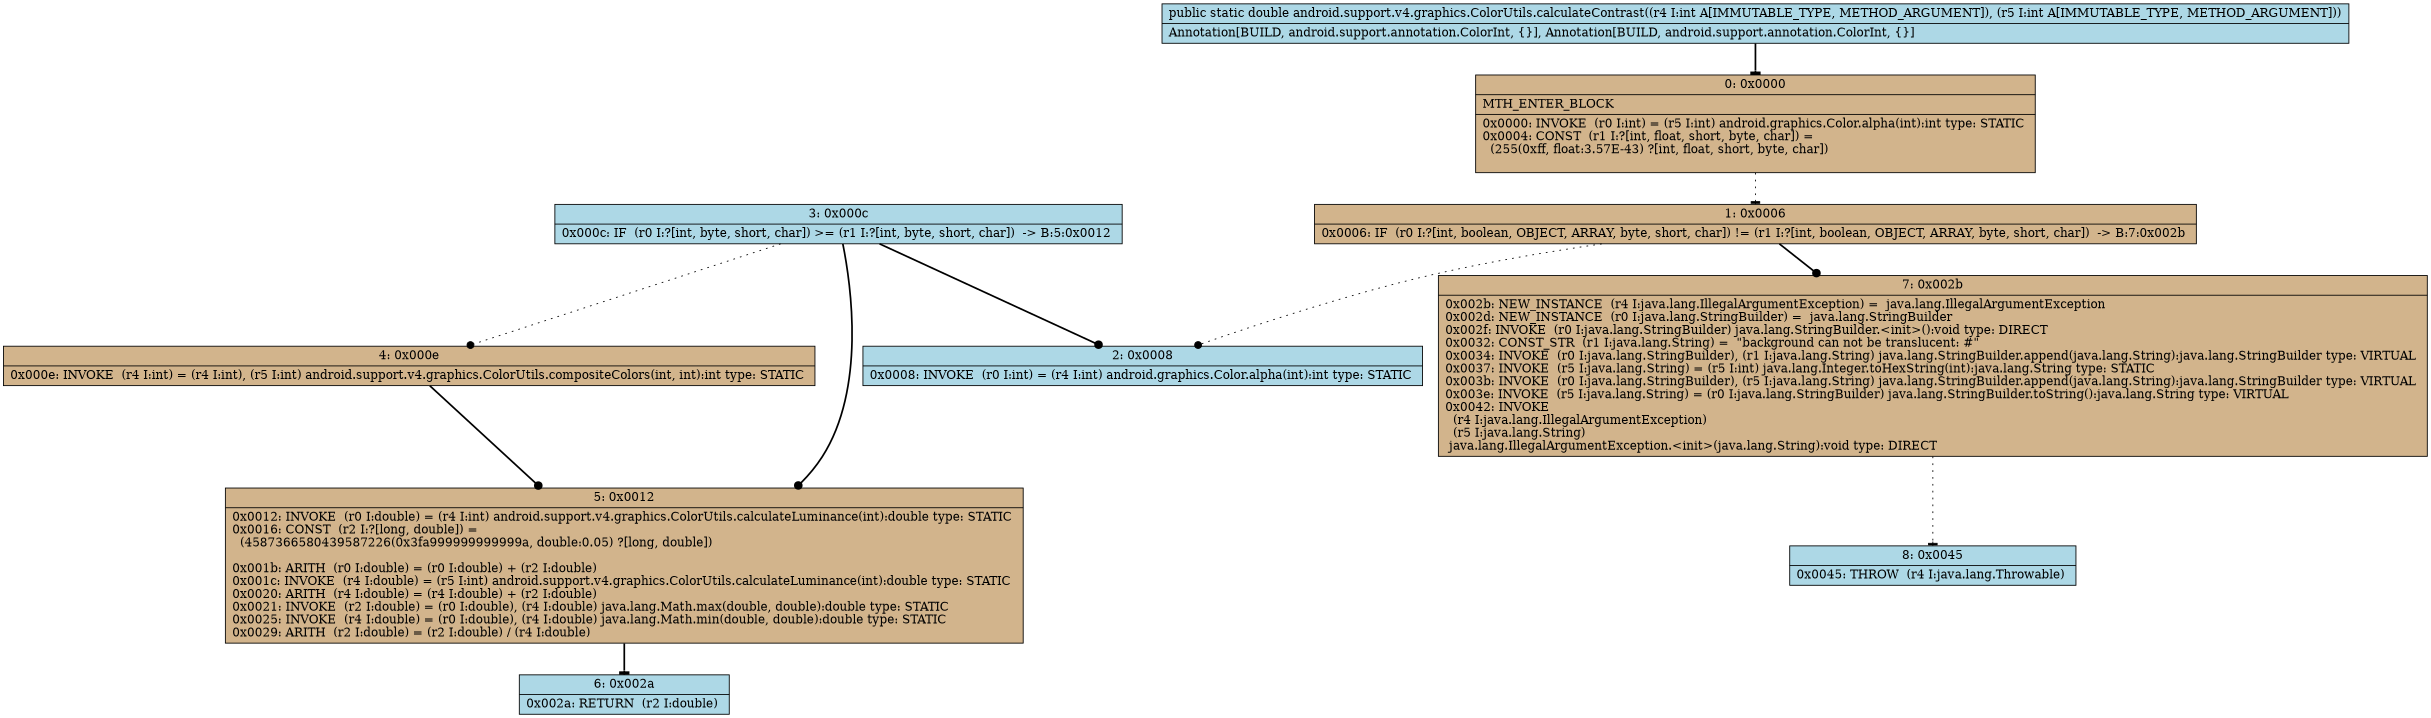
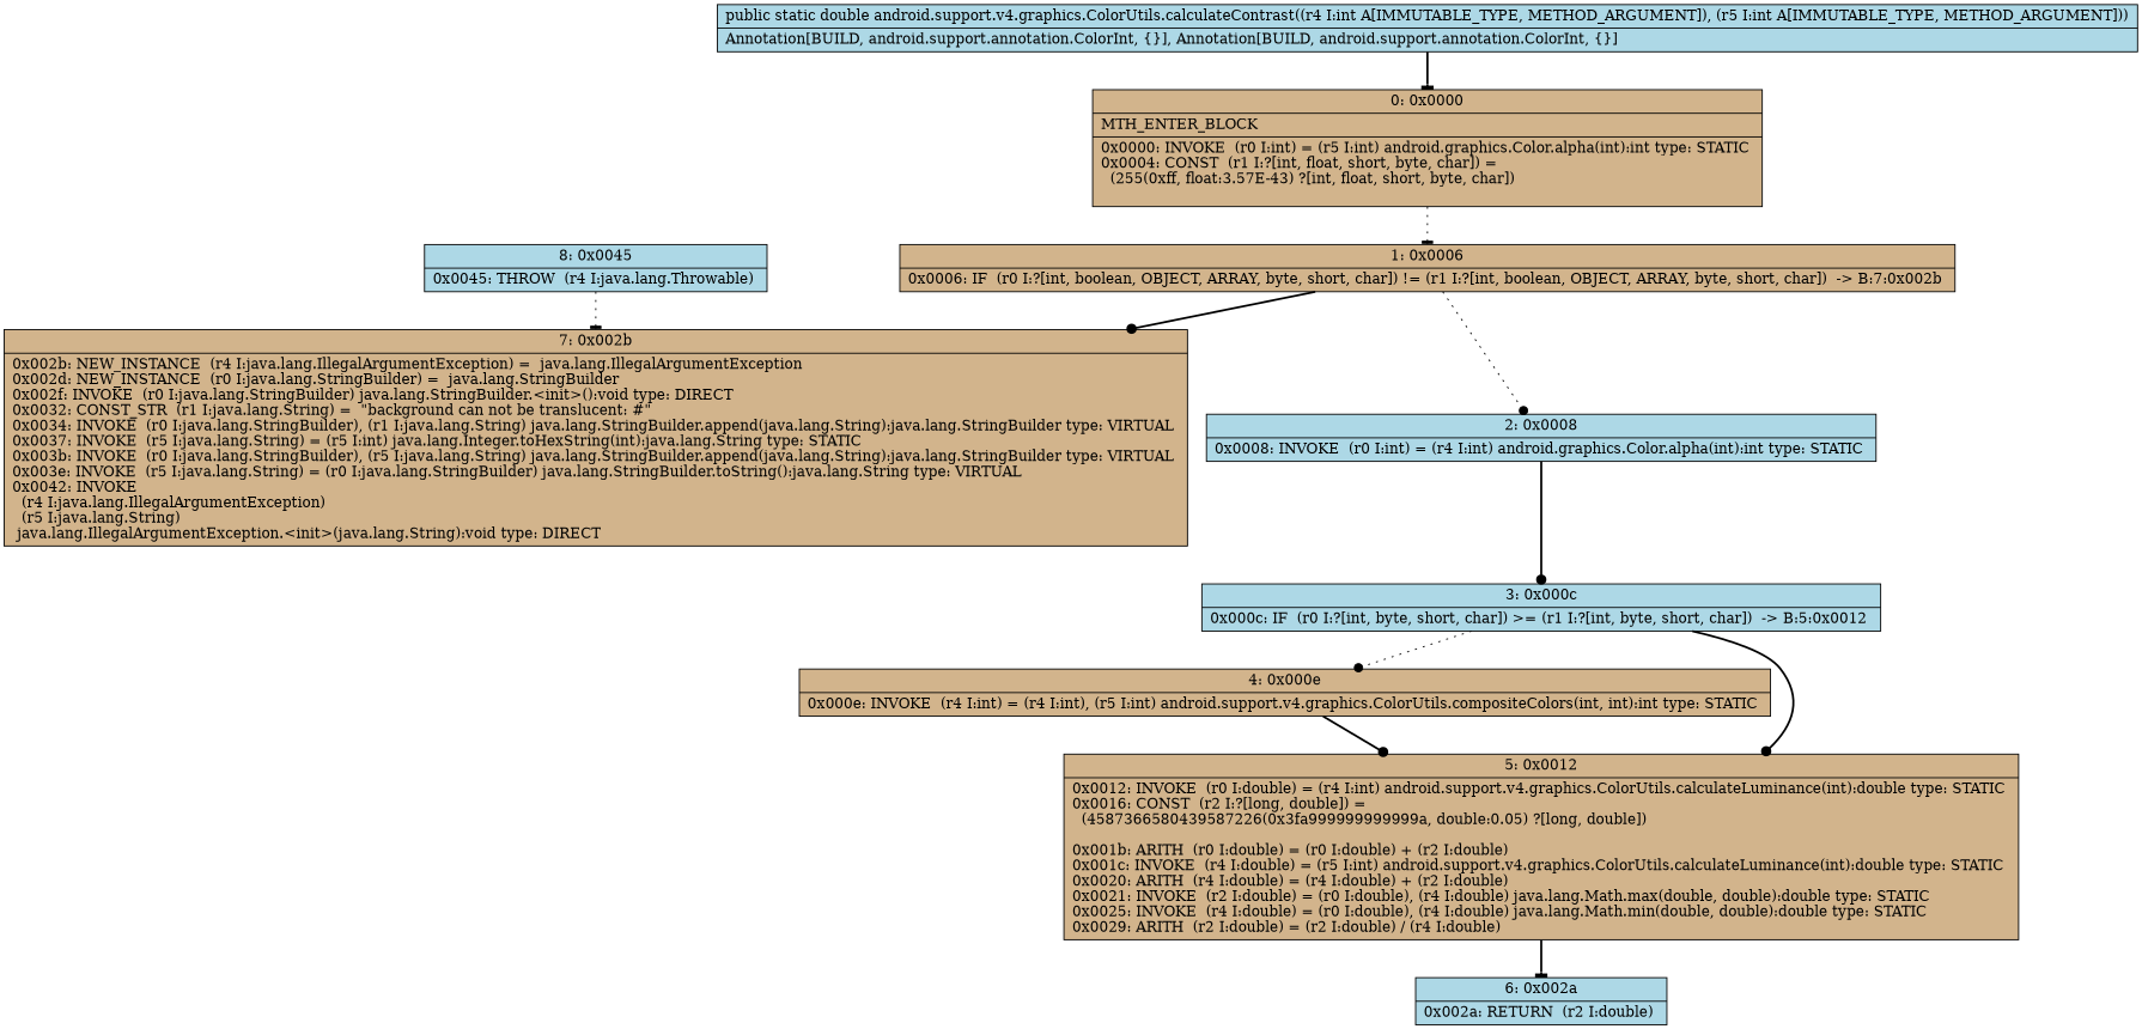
  digraph {
    node [fillcolor=tan shape=record style=filled]
    edge [arrowhead=dot style=bold]
    n1 [label="{0\:\ 0x0000|MTH_ENTER_BLOCK\l|0x0000: INVOKE  (r0 I:int) = (r5 I:int) android.graphics.Color.alpha(int):int type: STATIC \l0x0004: CONST  (r1 I:?[int, float, short, byte, char]) = \l  (255(0xff, float:3.57E\-43) ?[int, float, short, byte, char])\l \l}"]
    n2 [label="{1\:\ 0x0006|0x0006: IF  (r0 I:?[int, boolean, OBJECT, ARRAY, byte, short, char]) != (r1 I:?[int, boolean, OBJECT, ARRAY, byte, short, char])  \-\> B:7:0x002b \l}"]
    n3 [fillcolor=lightblue label="{2\:\ 0x0008|0x0008: INVOKE  (r0 I:int) = (r4 I:int) android.graphics.Color.alpha(int):int type: STATIC \l}"]
    n4 [label="{7\:\ 0x002b|0x002b: NEW_INSTANCE  (r4 I:java.lang.IllegalArgumentException) =  java.lang.IllegalArgumentException \l0x002d: NEW_INSTANCE  (r0 I:java.lang.StringBuilder) =  java.lang.StringBuilder \l0x002f: INVOKE  (r0 I:java.lang.StringBuilder) java.lang.StringBuilder.\<init\>():void type: DIRECT \l0x0032: CONST_STR  (r1 I:java.lang.String) =  \"background can not be translucent: #\" \l0x0034: INVOKE  (r0 I:java.lang.StringBuilder), (r1 I:java.lang.String) java.lang.StringBuilder.append(java.lang.String):java.lang.StringBuilder type: VIRTUAL \l0x0037: INVOKE  (r5 I:java.lang.String) = (r5 I:int) java.lang.Integer.toHexString(int):java.lang.String type: STATIC \l0x003b: INVOKE  (r0 I:java.lang.StringBuilder), (r5 I:java.lang.String) java.lang.StringBuilder.append(java.lang.String):java.lang.StringBuilder type: VIRTUAL \l0x003e: INVOKE  (r5 I:java.lang.String) = (r0 I:java.lang.StringBuilder) java.lang.StringBuilder.toString():java.lang.String type: VIRTUAL \l0x0042: INVOKE  \l  (r4 I:java.lang.IllegalArgumentException)\l  (r5 I:java.lang.String)\l java.lang.IllegalArgumentException.\<init\>(java.lang.String):void type: DIRECT \l}"]
    n5 [fillcolor=lightblue label="{3\:\ 0x000c|0x000c: IF  (r0 I:?[int, byte, short, char]) \>= (r1 I:?[int, byte, short, char])  \-\> B:5:0x0012 \l}"]
    n6 [fillcolor=lightblue label="{8\:\ 0x0045|0x0045: THROW  (r4 I:java.lang.Throwable) \l}"]
    n7 [label="{4\:\ 0x000e|0x000e: INVOKE  (r4 I:int) = (r4 I:int), (r5 I:int) android.support.v4.graphics.ColorUtils.compositeColors(int, int):int type: STATIC \l}"]
    n8 [label="{5\:\ 0x0012|0x0012: INVOKE  (r0 I:double) = (r4 I:int) android.support.v4.graphics.ColorUtils.calculateLuminance(int):double type: STATIC \l0x0016: CONST  (r2 I:?[long, double]) = \l  (4587366580439587226(0x3fa999999999999a, double:0.05) ?[long, double])\l \l0x001b: ARITH  (r0 I:double) = (r0 I:double) + (r2 I:double) \l0x001c: INVOKE  (r4 I:double) = (r5 I:int) android.support.v4.graphics.ColorUtils.calculateLuminance(int):double type: STATIC \l0x0020: ARITH  (r4 I:double) = (r4 I:double) + (r2 I:double) \l0x0021: INVOKE  (r2 I:double) = (r0 I:double), (r4 I:double) java.lang.Math.max(double, double):double type: STATIC \l0x0025: INVOKE  (r4 I:double) = (r0 I:double), (r4 I:double) java.lang.Math.min(double, double):double type: STATIC \l0x0029: ARITH  (r2 I:double) = (r2 I:double) \/ (r4 I:double) \l}"]
    n9 [fillcolor=lightblue label="{6\:\ 0x002a|0x002a: RETURN  (r2 I:double) \l}"]
    n10 [fillcolor=lightblue label="{public static double android.support.v4.graphics.ColorUtils.calculateContrast((r4 I:int A[IMMUTABLE_TYPE, METHOD_ARGUMENT]), (r5 I:int A[IMMUTABLE_TYPE, METHOD_ARGUMENT]))  | Annotation[BUILD, android.support.annotation.ColorInt, \{\}], Annotation[BUILD, android.support.annotation.ColorInt, \{\}]\l}"]
    n1 -> n2 [arrowhead=tee style=dotted]
    n2 -> n3 [style=dotted]
    n2 -> n4
-   n5 -> n3
-   n4 -> n6 [arrowhead=tee style=dotted]
+   n3 -> n5
+   n6 -> n4 [arrowhead=tee style=dotted]
    n5 -> n7 [style=dotted]
    n5 -> n8
    n7 -> n8
    n8 -> n9 [arrowhead=tee]
    n10 -> n1 [arrowhead=tee]
  }
